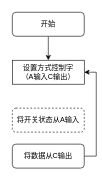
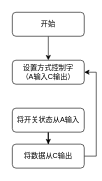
  <mxCell id="0" />
  <mxCell id="1" parent="0" />
  <mxCell id="2" value="" style="edgeStyle=orthogonalEdgeStyle;rounded=0;orthogonalLoop=1;jettySize=auto;html=1;" parent="1" source="3" target="4" edge="1"><mxGeometry relative="1" as="geometry" /></mxCell>
  <mxCell id="3" value="开始" style="rounded=1;whiteSpace=wrap;html=1;fontSize=12;glass=0;strokeWidth=1;shadow=0;" parent="1" vertex="1"><mxGeometry x="20" y="20" width="120" height="40" as="geometry" /></mxCell>
- <mxCell id="4" value="设置方式控制字&lt;br&gt;（A输入C输出）" style="whiteSpace=wrap;html=1;fontSize=12;glass=0;strokeWidth=1;shadow=0;rounded=0;" parent="1" vertex="1"><mxGeometry x="20" y="100" width="120" height="40" as="geometry" /></mxCell>
- <mxCell id="6" value="将开关状态从A输入" style="whiteSpace=wrap;html=1;rounded=1;shadow=0;strokeWidth=1;glass=0;dashed=1;" parent="1" vertex="1"><mxGeometry x="20" y="180" width="120" height="40" as="geometry" /></mxCell>
+ <mxCell id="4" value="设置方式控制字&lt;br&gt;（A输入C输出）" style="rounded=1;whiteSpace=wrap;html=1;fontSize=12;glass=0;strokeWidth=1;shadow=0;" parent="1" vertex="1"><mxGeometry x="20" y="100" width="120" height="40" as="geometry" /></mxCell>
+ <mxCell id="5" value="" style="edgeStyle=orthogonalEdgeStyle;rounded=0;orthogonalLoop=1;jettySize=auto;html=1;" parent="1" source="6" target="8" edge="1"><mxGeometry relative="1" as="geometry" /></mxCell>
+ <mxCell id="6" value="将开关状态从A输入" style="whiteSpace=wrap;html=1;rounded=1;shadow=0;strokeWidth=1;glass=0;" parent="1" vertex="1"><mxGeometry x="20" y="180" width="120" height="40" as="geometry" /></mxCell>
  <mxCell id="7" value="" style="edgeStyle=orthogonalEdgeStyle;rounded=0;orthogonalLoop=1;jettySize=auto;html=1;entryX=1;entryY=0.5;entryDx=0;entryDy=0;exitX=1;exitY=0.5;exitDx=0;exitDy=0;" parent="1" source="8" target="4" edge="1"><mxGeometry relative="1" as="geometry"><mxPoint x="220" y="280" as="targetPoint" /></mxGeometry></mxCell>
  <mxCell id="8" value="将数据从C输出" style="whiteSpace=wrap;html=1;rounded=1;shadow=0;strokeWidth=1;glass=0;" parent="1" vertex="1"><mxGeometry x="20" y="240" width="120" height="40" as="geometry" /></mxCell>
